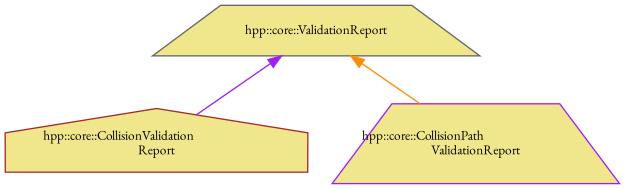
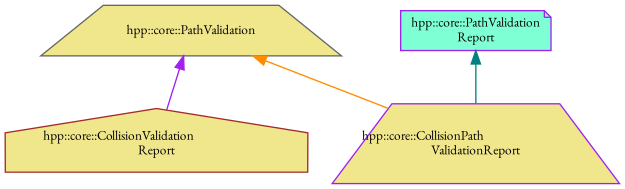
  digraph {
    fontname="EB Garamond"
    node [color=purple fillcolor=khaki fontname="EB Garamond" fontsize=10 shape=trapezium style=filled]
    edge [dir=back fontname="EB Garamond" fontsize=10 labelfontname=Helvetica labelfontsize=10 style=solid]
-   n1 [color=gray40 fontcolor=black height=0.2 label="hpp::core::ValidationReport" width=0.4]
+   n1 [color=gray40 fontcolor=black height=0.2 label="hpp::core::PathValidation" width=0.4]
    n2 [color=brown height=0.2 label="hpp::core::CollisionValidation\lReport" shape=house width=0.4]
    n3 [height=0.2 label="hpp::core::CollisionPath\lValidationReport" width=0.4]
+   n4 [fillcolor=aquamarine height=0.2 label="hpp::core::PathValidation\lReport" shape=note width=0.4]
    n1 -> n2 [color=purple]
    n1 -> n3 [color=darkorange]
+   n4 -> n3 [color=teal]
  }
